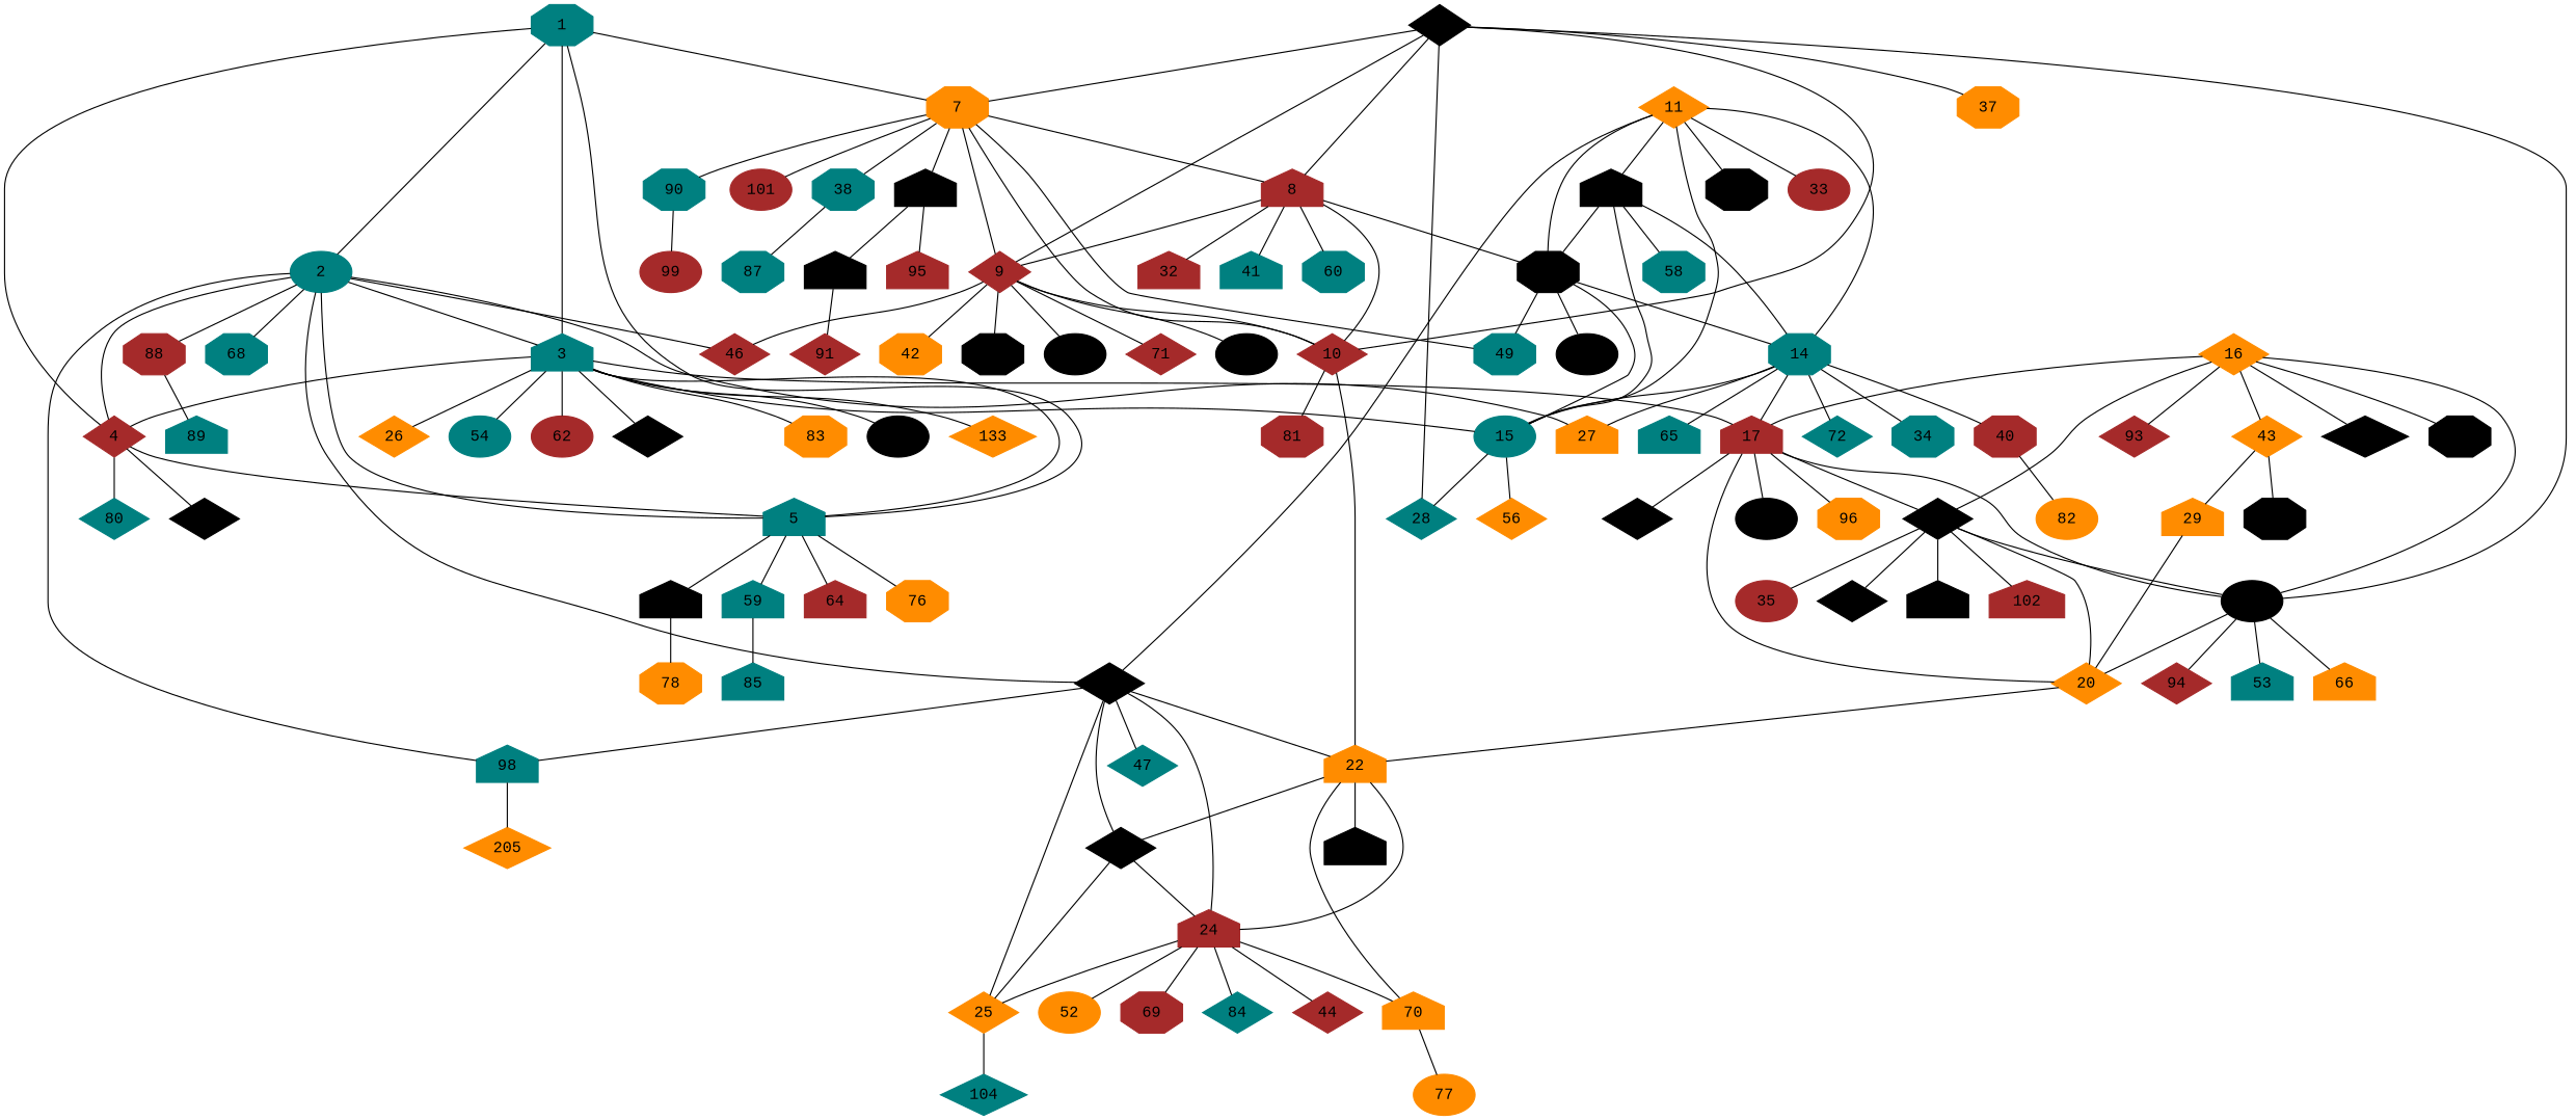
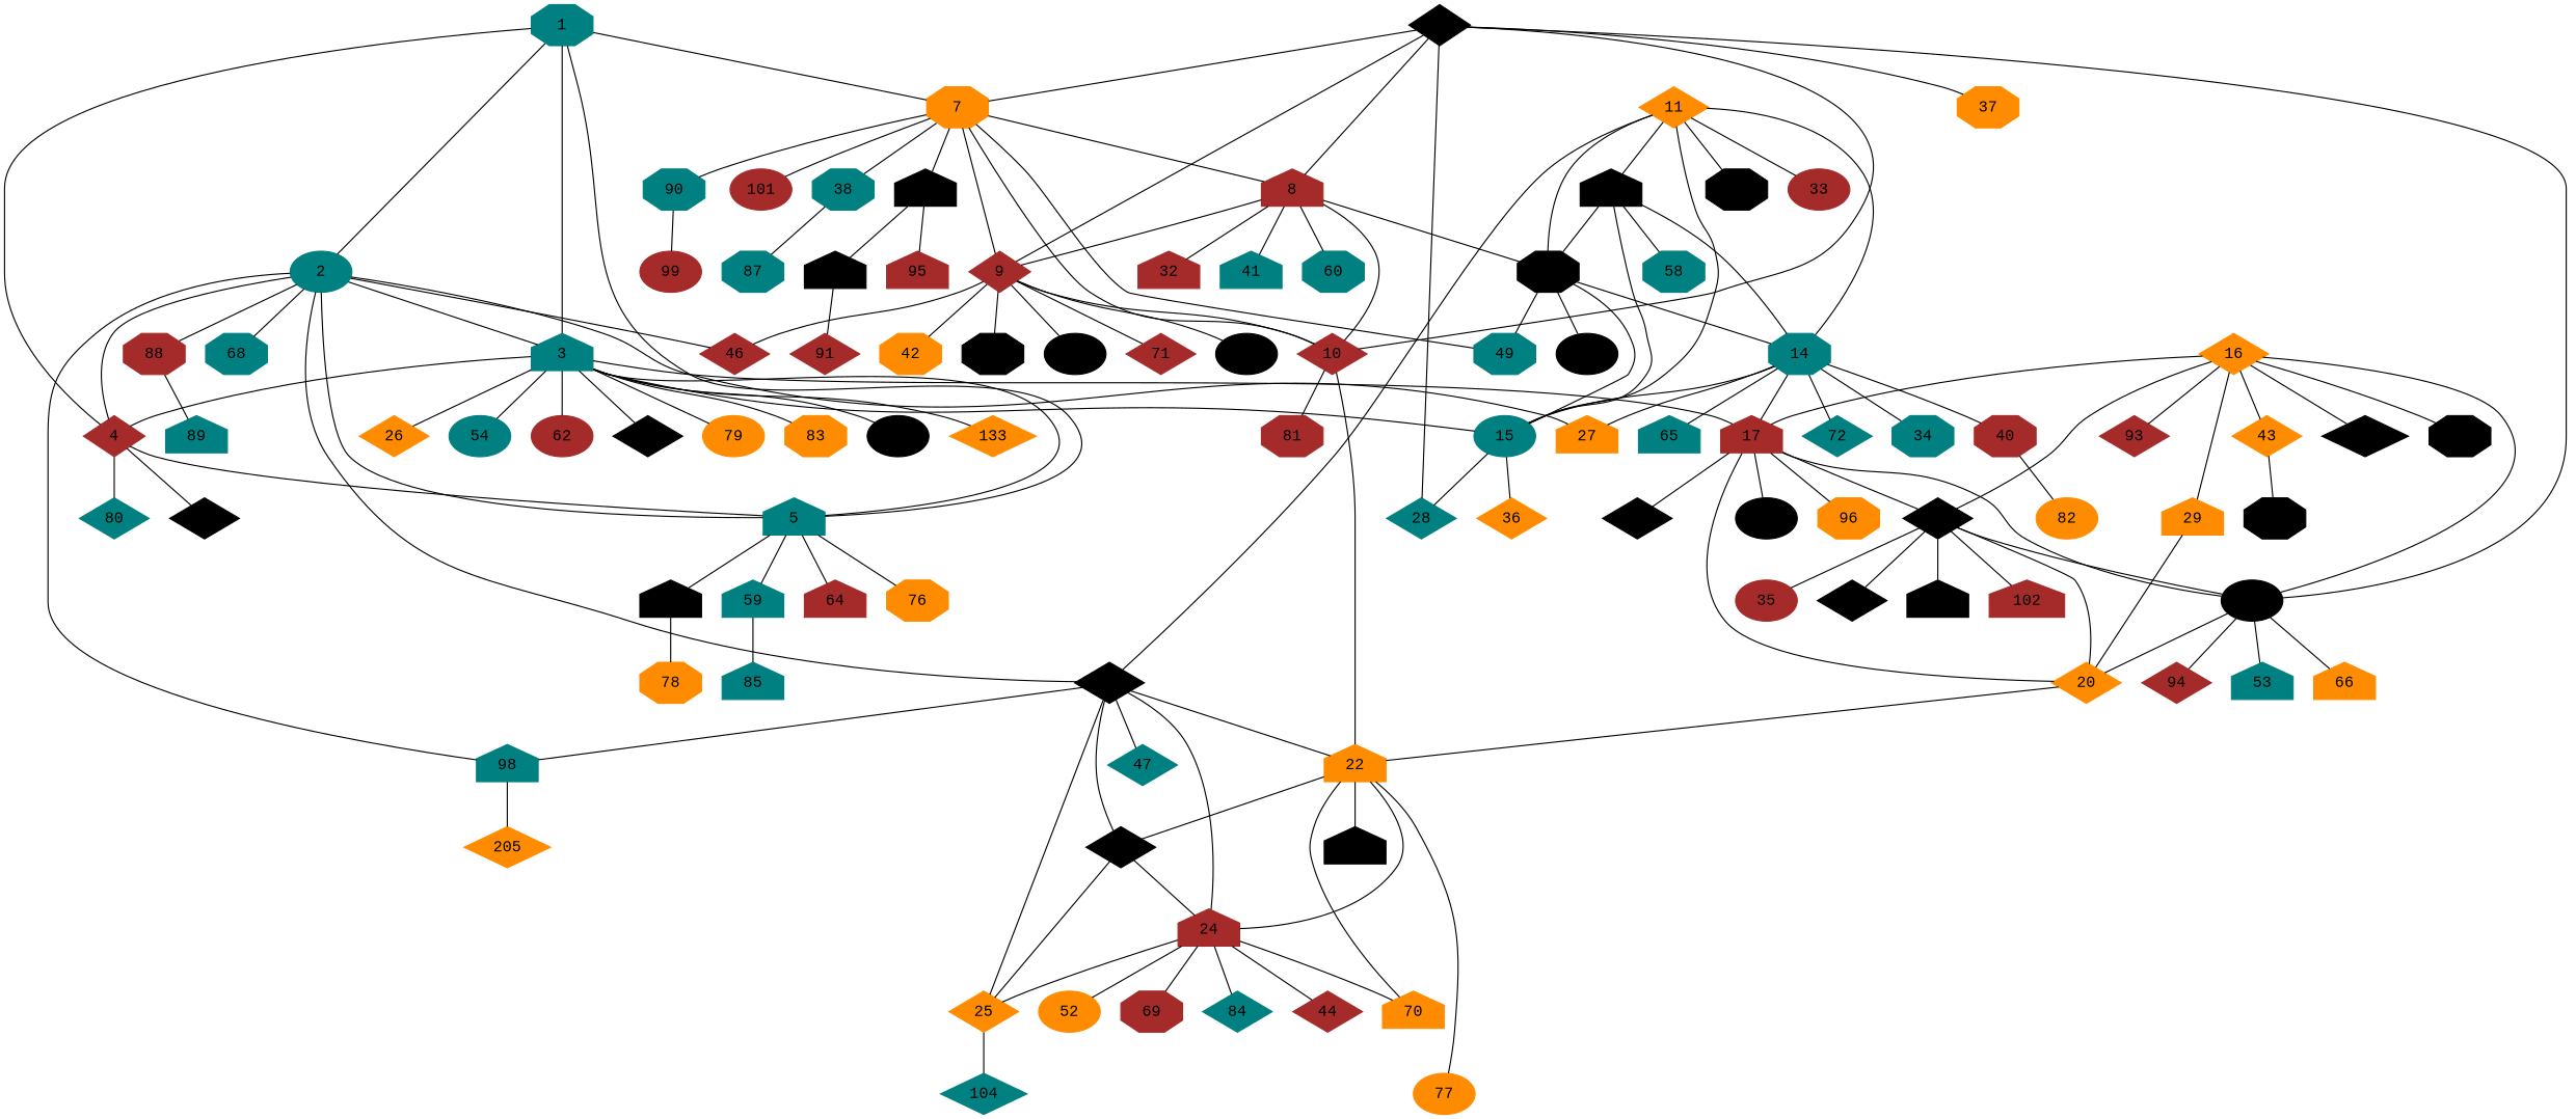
  graph {
    fontname="Liberation Mono"
    node [color=teal fontname="Liberation Mono" shape=diamond style=filled]
    edge [fontname="Liberation Mono"]
    1 [shape=octagon]
    2 [shape=ellipse]
    3 [shape=house]
    4 [color=brown]
    5 [shape=house]
    7 [color=darkorange shape=octagon]
    21 [color=black]
    27 [color=darkorange shape=house]
    46 [color=brown]
    68 [shape=octagon]
    88 [color=brown shape=octagon]
    98 [shape=house]
    15 [shape=ellipse]
    17 [color=brown shape=house]
    26 [color=darkorange]
    54 [shape=ellipse]
    62 [color=brown shape=ellipse]
    74 [color=black]
+   79 [color=darkorange shape=ellipse]
    83 [color=darkorange shape=octagon]
    92 [color=black shape=ellipse]
    n22 [color=darkorange label=133]
    39 [color=black]
    80
    50 [color=black shape=house]
    59 [shape=house]
    64 [color=brown shape=house]
    76 [color=darkorange shape=octagon]
    8 [color=brown shape=house]
    9 [color=brown]
    10 [color=brown]
    38 [shape=octagon]
    45 [color=black shape=house]
    49 [shape=octagon]
    90 [shape=octagon]
    101 [color=brown shape=ellipse]
    22 [color=darkorange shape=house]
    23 [color=black]
    24 [color=brown shape=house]
    25 [color=darkorange]
    47
    89 [shape=house]
    n43 [color=darkorange label=205]
    28
-   36 [color=darkorange label=56]
+   36 [color=darkorange]
    19 [color=black shape=ellipse]
    18 [color=black]
    20 [color=darkorange]
    67 [color=black shape=ellipse]
    96 [color=darkorange shape=octagon]
    97 [color=black]
    78 [color=darkorange shape=octagon]
    85 [shape=house]
    6 [color=black]
    37 [color=darkorange shape=octagon]
    13 [color=black shape=octagon]
    32 [color=brown shape=house]
    41 [shape=house]
    60 [shape=octagon]
    30 [color=black shape=ellipse]
    42 [color=darkorange shape=octagon]
    55 [color=black shape=octagon]
    61 [color=black shape=ellipse]
    71 [color=brown]
    81 [color=brown shape=octagon]
    53 [shape=house]
    66 [color=darkorange shape=house]
    94 [color=brown]
    87 [shape=octagon]
    75 [color=black shape=house]
    95 [color=brown shape=house]
    99 [color=brown shape=ellipse]
    14 [shape=octagon]
    57 [color=black shape=ellipse]
    73 [color=black shape=house]
    77 [color=darkorange shape=ellipse]
    70 [color=darkorange shape=house]
    11 [color=darkorange]
    12 [color=black shape=house]
    31 [color=black shape=octagon]
    33 [color=brown shape=ellipse]
    58 [shape=octagon]
    34 [shape=octagon]
    40 [color=brown shape=octagon]
    65 [shape=house]
    72
    82 [color=darkorange shape=ellipse]
    16 [color=darkorange]
    29 [color=darkorange shape=house]
    43 [color=darkorange]
    63 [color=black shape=octagon]
    93 [color=brown]
    100 [color=black]
    35 [color=brown shape=ellipse]
    48 [color=black]
    86 [color=black shape=house]
    102 [color=brown shape=house]
    51 [color=black shape=octagon]
    44 [color=brown]
    52 [color=darkorange shape=ellipse]
    69 [color=brown shape=octagon]
    84
    104
    91 [color=brown]
    1 -- 2
    1 -- 3
    1 -- 4
    1 -- 5
    1 -- 7
    2 -- 3
    2 -- 4
    2 -- 5
    2 -- 21
    2 -- 27
    2 -- 46
    2 -- 68
    2 -- 88
    2 -- 98
    3 -- 4
    3 -- 5
    3 -- 15
    3 -- 17
    3 -- 26
    3 -- 54
    3 -- 62
    3 -- 74
+   3 -- 79
    3 -- 83
    3 -- 92
    3 -- n22
    4 -- 5
    4 -- 39
    4 -- 80
    5 -- 50
    5 -- 59
    5 -- 64
    5 -- 76
    7 -- 8
    7 -- 9
    7 -- 10
    7 -- 38
    7 -- 45
    7 -- 49
    7 -- 90
    7 -- 101
    21 -- 98
    21 -- 22
    21 -- 23
    21 -- 24
    21 -- 25
    21 -- 47
    88 -- 89
    98 -- n43
    15 -- 28
    15 -- 36
    17 -- 19
    17 -- 18
    17 -- 20
    17 -- 67
    17 -- 96
    17 -- 97
    50 -- 78
    59 -- 85
    8 -- 9
    8 -- 10
    8 -- 13
    8 -- 32
    8 -- 41
    8 -- 60
    9 -- 46
    9 -- 10
    9 -- 30
    9 -- 42
    9 -- 55
    9 -- 61
    9 -- 71
    10 -- 22
    10 -- 81
    38 -- 87
    45 -- 75
    45 -- 95
    90 -- 99
    22 -- 23
    22 -- 24
    22 -- 73
-   70 -- 77
+   22 -- 77
    22 -- 70
    23 -- 24
    23 -- 25
    24 -- 25
    24 -- 70
    24 -- 44
    24 -- 52
    24 -- 69
    24 -- 84
    25 -- 104
    19 -- 20
    19 -- 53
    19 -- 66
    19 -- 94
    18 -- 19
    18 -- 20
    18 -- 35
    18 -- 48
    18 -- 86
    18 -- 102
    20 -- 22
    6 -- 7
    6 -- 8
    6 -- 9
    6 -- 10
    6 -- 28
    6 -- 19
    6 -- 37
    13 -- 15
    13 -- 49
    13 -- 14
    13 -- 57
    75 -- 91
    14 -- 27
    14 -- 15
    14 -- 17
    14 -- 34
    14 -- 40
    14 -- 65
    14 -- 72
    11 -- 21
    11 -- 15
    11 -- 13
    11 -- 14
    11 -- 12
    11 -- 31
    11 -- 33
    12 -- 15
    12 -- 13
    12 -- 14
    12 -- 58
    40 -- 82
    16 -- 17
    16 -- 19
    16 -- 18
-   43 -- 29
+   16 -- 29
    16 -- 43
    16 -- 63
    16 -- 93
    16 -- 100
    29 -- 20
    43 -- 51
  }
